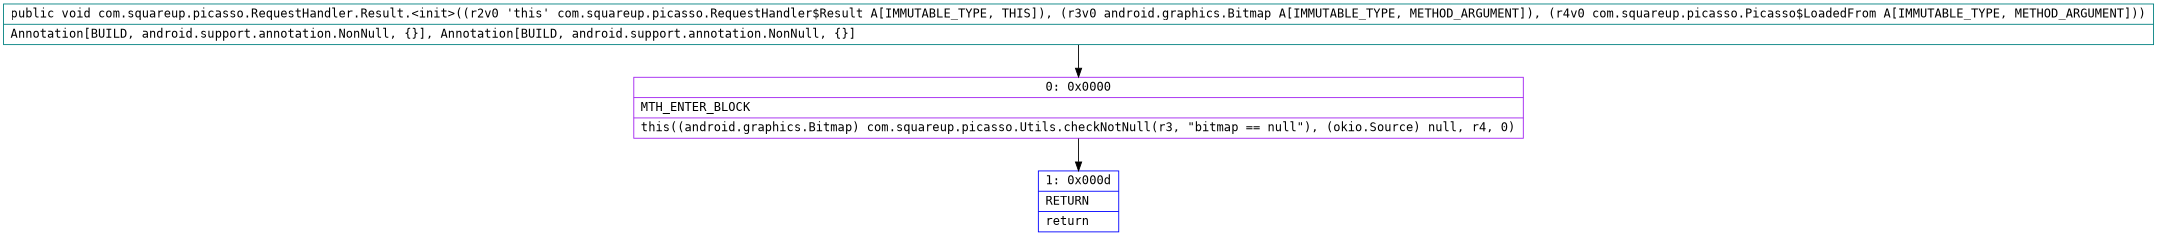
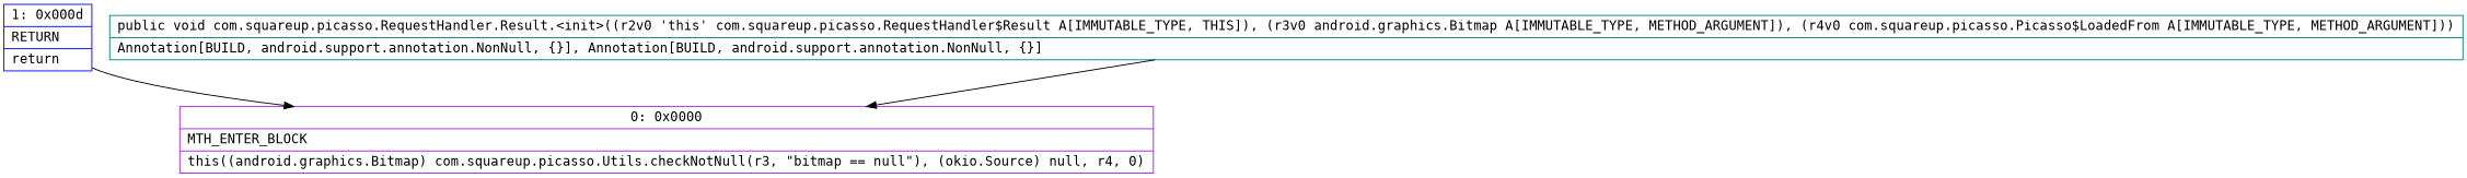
  digraph {
    fontname="DejaVu Sans Mono"
    node [shape=record fontname="DejaVu Sans Mono"]
    edge [fontname="DejaVu Sans Mono"]
    n1 [label="{0\:\ 0x0000|MTH_ENTER_BLOCK\l|this((android.graphics.Bitmap) com.squareup.picasso.Utils.checkNotNull(r3, \"bitmap == null\"), (okio.Source) null, r4, 0)\l}" color=purple]
    n2 [label="{1\:\ 0x000d|RETURN\l|return\l}" color=blue]
    n3 [label="{public void com.squareup.picasso.RequestHandler.Result.\<init\>((r2v0 'this' com.squareup.picasso.RequestHandler$Result A[IMMUTABLE_TYPE, THIS]), (r3v0 android.graphics.Bitmap A[IMMUTABLE_TYPE, METHOD_ARGUMENT]), (r4v0 com.squareup.picasso.Picasso$LoadedFrom A[IMMUTABLE_TYPE, METHOD_ARGUMENT]))  | Annotation[BUILD, android.support.annotation.NonNull, \{\}], Annotation[BUILD, android.support.annotation.NonNull, \{\}]\l}" color=teal]
-   n1 -> n2
+   n2 -> n1
    n3 -> n1
  }
